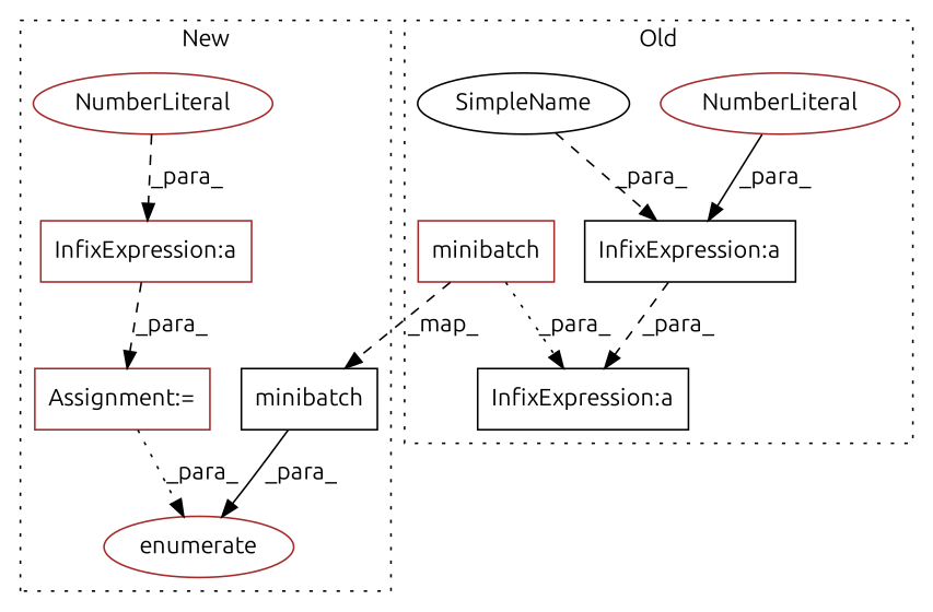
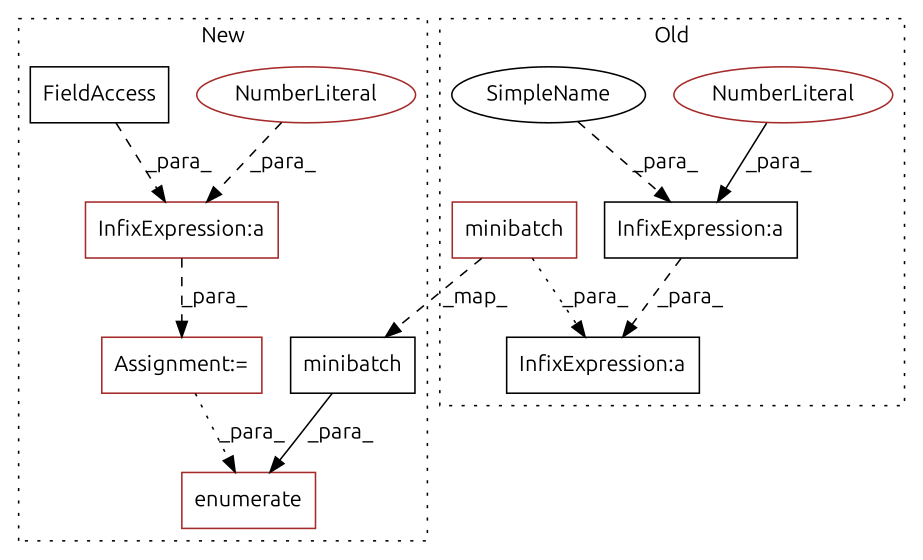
  digraph {
    fontname=Ubuntu
    node [a=32 color=brown fontname=Ubuntu l="10,1" shape=box]
    edge [fontname=Ubuntu style=dashed]
    n1 [label=minibatch s="2927,2985"]
    n2 [a=27 color=black l=3 label="InfixExpression:a" s=3779]
    n3 [a=27 color=black l=3 label="InfixExpression:a" s=3792]
    n4 [a=34 l=1 label=NumberLiteral s=3795 shape=ellipse]
    n5 [a=42 color=black l=9 label=SimpleName s=3783 shape=ellipse]
    n6 [color=black label=minibatch s="2969,3027"]
-   n7 [label=enumerate s="2959,3028" shape=ellipse]
+   n7 [label=enumerate s="2959,3028"]
    n8 [a=7 l=2 label="Assignment:=" s=3756]
    n9 [a=27 l=3 label="InfixExpression:a" s=3772]
    n10 [a=34 l=1 label=NumberLiteral s=3775 shape=ellipse]
+   n11 [a=22 color=black l=13 label=FieldAccess s=3759]
    subgraph cluster_1 {
      label=Old
      style=dotted
      n1
      n2
      n3
      n4
      n5
    }
    subgraph cluster_2 {
      label=New
      style=dotted
      n6
      n7
      n8
      n9
      n10
+     n11
    }
    n1 -> n2 [label=_para_ style=dotted]
    n1 -> n6 [label=_map_]
    n3 -> n2 [label=_para_]
    n4 -> n3 [label=_para_ style=solid]
    n5 -> n3 [label=_para_]
    n6 -> n7 [label=_para_ style=solid]
    n8 -> n7 [label=_para_ style=dotted]
    n9 -> n8 [label=_para_]
    n10 -> n9 [label=_para_]
+   n11 -> n9 [label=_para_]
  }
